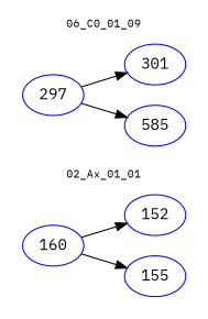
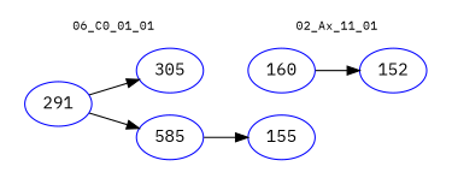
  digraph {
    fontname="IBM Plex Mono"
    rankdir=LR
    node [color=blue fontname="IBM Plex Mono"]
    edge [color=black fontname="IBM Plex Mono"]
    n1 [label=160]
    n2 [label=155]
    n3 [label=152]
-   n4 [label=297]
+   n4 [label=291]
    n5 [label=585]
-   n6 [label=301]
+   n6 [label=305]
    subgraph cluster_1 {
      color=white
      fontsize=10
-     label="02_Ax_01_01"
+     label="02_Ax_11_01"
      n1
      n2
      n3
    }
    subgraph cluster_2 {
      color=white
      fontsize=10
-     label="06_C0_01_09"
+     label="06_C0_01_01"
      n4
      n5
      n6
    }
-   n1 -> n2
+   n5 -> n2
    n1 -> n3
    n4 -> n5
    n4 -> n6
  }
